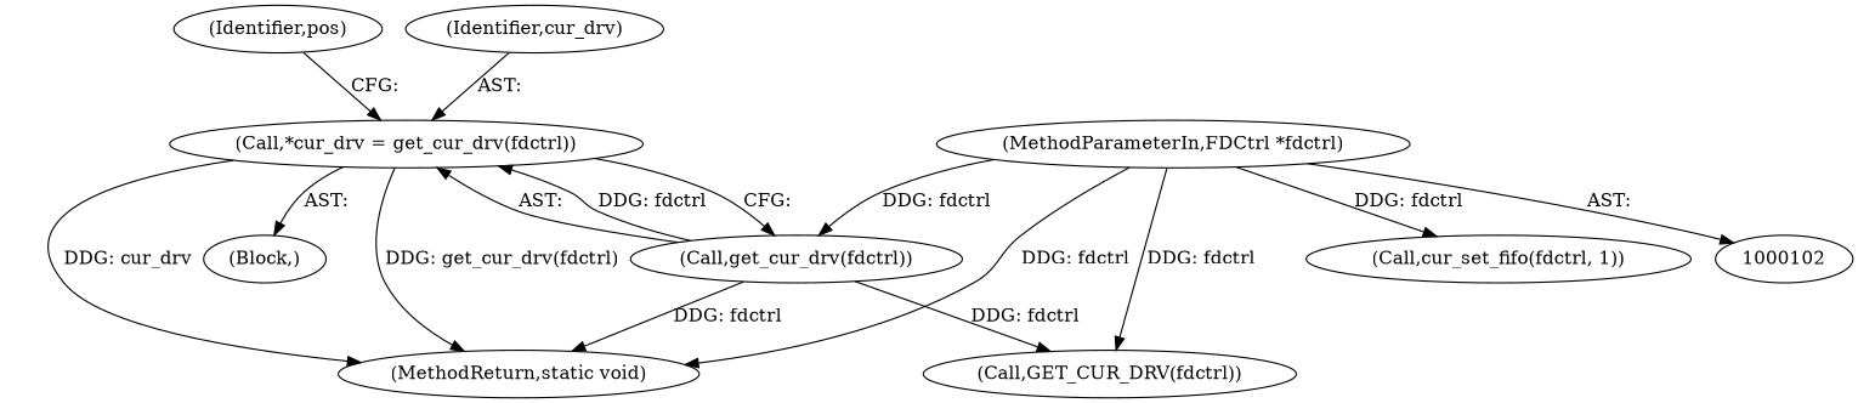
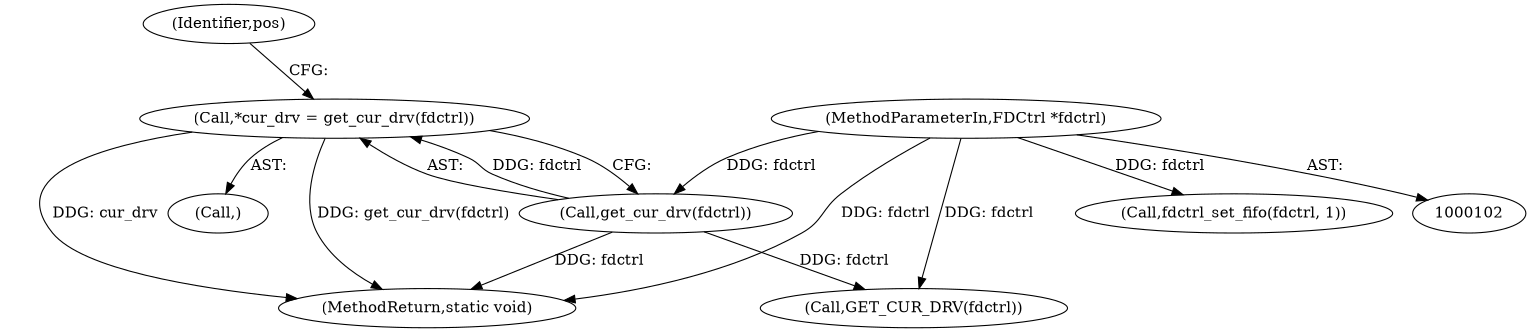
  digraph {
    fontname="DejaVu Serif"
    node [fontname="DejaVu Serif"]
    edge [fontname="DejaVu Serif"]
    n1 [label="(Call,*cur_drv = get_cur_drv(fdctrl))"]
    n2 [label="(Call,get_cur_drv(fdctrl))"]
    n3 [label="(MethodReturn,static void)"]
-   n4 [label="(Block,)"]
+   n4 [label="(Call,)"]
    n5 [label="(Call,GET_CUR_DRV(fdctrl))"]
    n6 [label="(MethodParameterIn,FDCtrl *fdctrl)"]
-   n7 [label="(Call,cur_set_fifo(fdctrl, 1))"]
+   n7 [label="(Call,fdctrl_set_fifo(fdctrl, 1))"]
    1000102
    n9 [label="(Identifier,pos)"]
-   n10 [label="(Identifier,cur_drv)"]
    n1 -> n2 [label="CFG: "]
    n1 -> n3 [label="DDG: cur_drv"]
    n1 -> n3 [label="DDG: get_cur_drv(fdctrl)"]
    n1 -> n4 [label="AST: "]
    n2 -> n1 [label="AST: "]
    n2 -> n1 [label="DDG: fdctrl"]
    n2 -> n3 [label="DDG: fdctrl"]
    n2 -> n5 [label="DDG: fdctrl"]
    n6 -> n2 [label="DDG: fdctrl"]
    n6 -> n3 [label="DDG: fdctrl"]
    n6 -> n5 [label="DDG: fdctrl"]
    n6 -> n7 [label="DDG: fdctrl"]
    n6 -> 1000102 [label="AST: "]
    n9 -> n1 [label="CFG: "]
-   n10 -> n1 [label="AST: "]
  }
